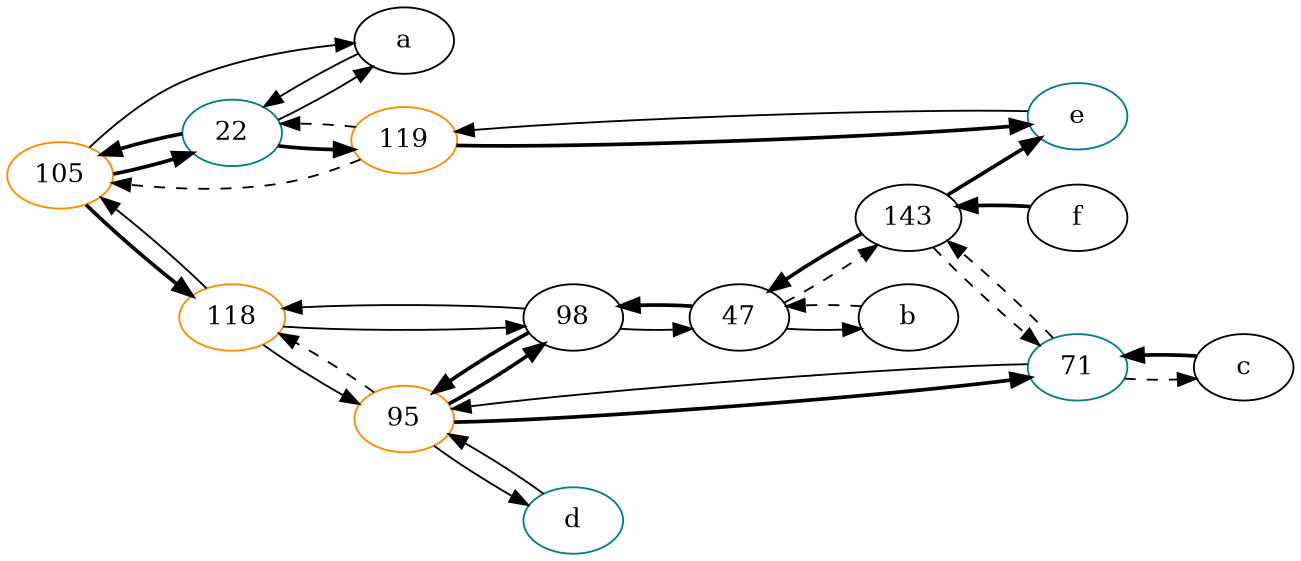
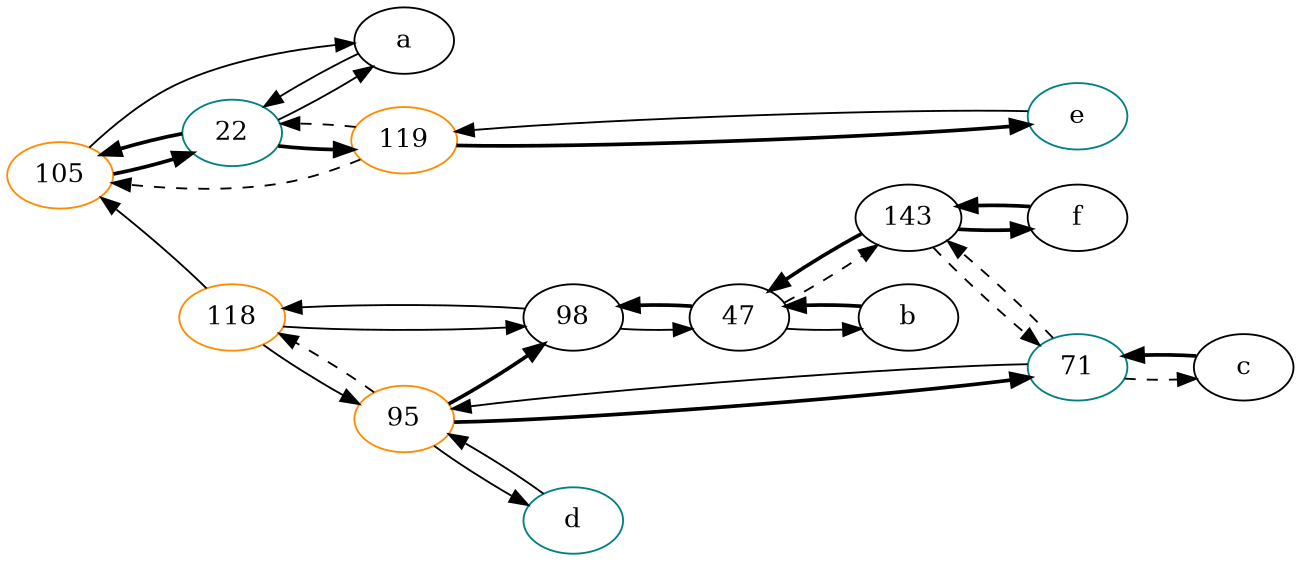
  digraph {
    rankdir=LR
    node [color=black]
    edge [style=bold]
    105 [color=darkorange]
    22 [color=teal]
    118 [color=darkorange]
    a
    119 [color=darkorange]
    e [color=teal]
    n7 [label=98]
    95 [color=darkorange]
    47
    143
    b
    71 [color=teal]
    d [color=teal]
    f
    c
    105 -> 22
-   105 -> 118
    105 -> a [style=solid]
    22 -> 105
    22 -> a [style=solid]
    22 -> 119
    118 -> 105 [style=solid]
    118 -> n7 [style=solid]
    118 -> 95 [style=solid]
    a -> 22 [style=solid]
    119 -> 105 [style=dashed]
    119 -> 22 [style=dashed]
    119 -> e
    e -> 119 [style=solid]
    n7 -> 118 [style=solid]
-   n7 -> 95
    n7 -> 47 [style=solid]
    95 -> 118 [style=dashed]
    95 -> n7
    95 -> 71
    95 -> d [style=solid]
    47 -> n7
    47 -> 143 [style=dashed]
    47 -> b [style=solid]
    143 -> 47
    143 -> 71 [style=dashed]
-   143 -> e
-   b -> 47 [style=dashed]
+   143 -> f
+   b -> 47
    71 -> 95 [style=solid]
    71 -> 143 [style=dashed]
    71 -> c [style=dashed]
    d -> 95 [style=solid]
    f -> 143
    c -> 71
  }
